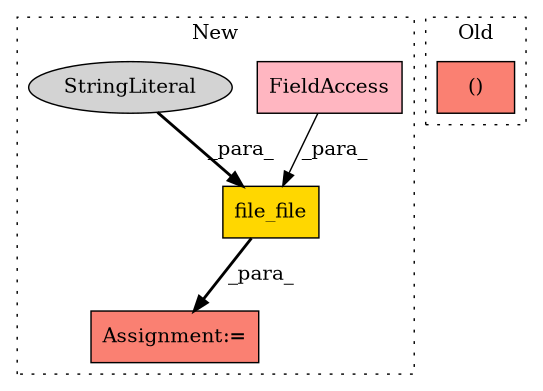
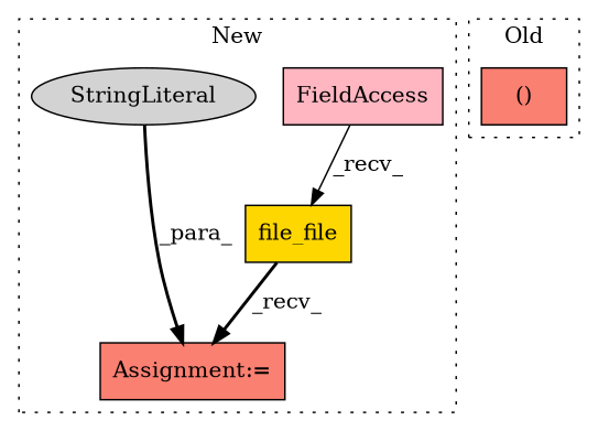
  digraph {
    node [fillcolor=salmon shape=box style=filled]
    edge [style=bold]
    n1 [a=32 fillcolor=gold l="9,1" label=file_file s="916,949"]
    n2 [a=22 fillcolor=lightpink l=22 label=FieldAccess s=893]
    n3 [a=45 fillcolor=lightgrey l=10 label=StringLiteral s=925 shape=ellipse]
    n4 [a=7 l=1 label="Assignment:=" s=892]
    n5 [a=106 l=31 label="()" s=1373]
    subgraph cluster_1 {
      label=New
      style=dotted
      n1
      n2
      n3
      n4
    }
    subgraph cluster_2 {
      label=Old
      style=dotted
      n5
    }
-   n1 -> n4 [label=_para_]
-   n2 -> n1 [label=_para_ style=solid]
-   n3 -> n1 [label=_para_]
+   n1 -> n4 [label=_recv_]
+   n2 -> n1 [label=_recv_ style=solid]
+   n3 -> n4 [label=_para_]
  }
